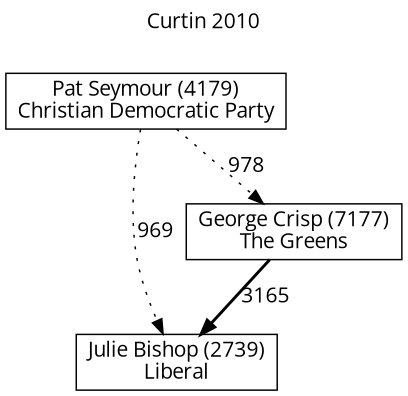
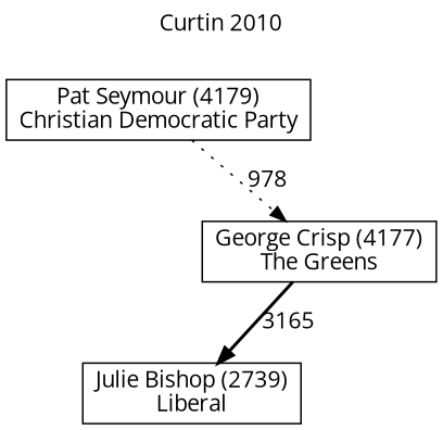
  digraph {
    fontname="Open Sans"
    label="Curtin 2010"
    labelloc=t
    mclimit=10
    node [fontname="Open Sans" shape=box]
    edge [fontname="Open Sans" style=dotted]
    n1 [label="Julie Bishop (2739)\nLiberal"]
-   n2 [label="George Crisp (7177)\nThe Greens"]
+   n2 [label="George Crisp (4177)\nThe Greens"]
    n3 [label="Pat Seymour (4179)\nChristian Democratic Party"]
    n2 -> n1 [label=3165 style=bold]
-   n3 -> n1 [label=969]
    n3 -> n2 [label=978]
  }
